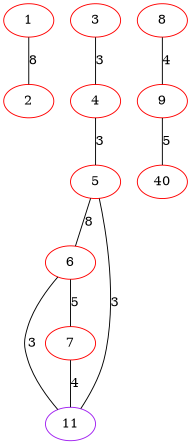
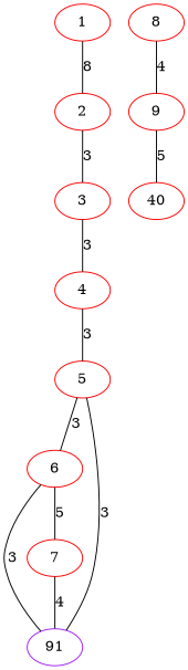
  graph {
    node [color=red weight=1]
    1
    2
    3
    4
    5
    6
-   11 [color=purple weight=4]
+   11 [color=purple weight=4 label=91]
    7
    8
    9
    n11 [label=40]
    1 -- 2 [label=8]
+   2 -- 3 [label=3]
    3 -- 4 [label=3]
    4 -- 5 [label=3]
-   5 -- 6 [label=8]
+   5 -- 6 [label=3]
    5 -- 11 [label=3]
    6 -- 11 [label=3]
    6 -- 7 [label=5]
    7 -- 11 [label=4]
    8 -- 9 [label=4]
    9 -- n11 [label=5]
  }
